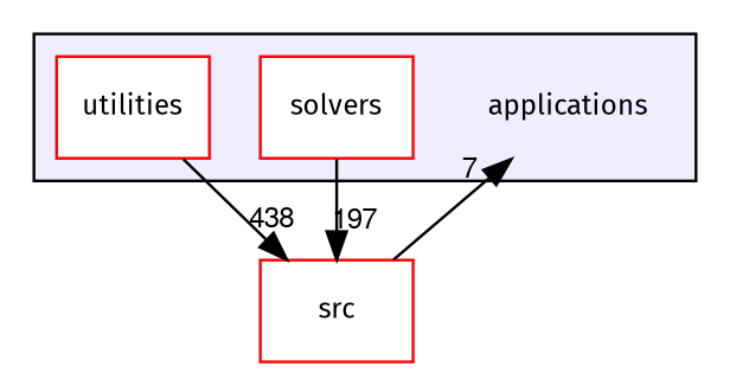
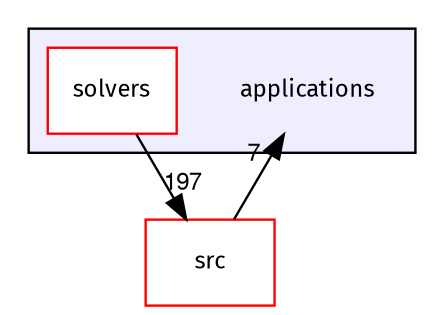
  digraph {
    compound=true
    fontname="Fira Sans"
    node [fontname="Fira Sans" fontsize=10 shape=box color=red]
    edge [fontname="Fira Sans" labeldistance=1.5 labelfontname=FreeSans labelfontsize=10]
    n1 [label=applications shape=plaintext color=""]
    n2 [fillcolor=white label=solvers style=filled]
-   n3 [fillcolor=white label=utilities style=filled]
    n4 [label=src]
    subgraph cluster_1 {
      bgcolor="#eeeeff"
      pencolor=black
      n1
      n2
-     n3
    }
    n2 -> n4 [headlabel=197]
-   n3 -> n4 [headlabel=438]
    n4 -> n1 [headlabel=7]
  }
